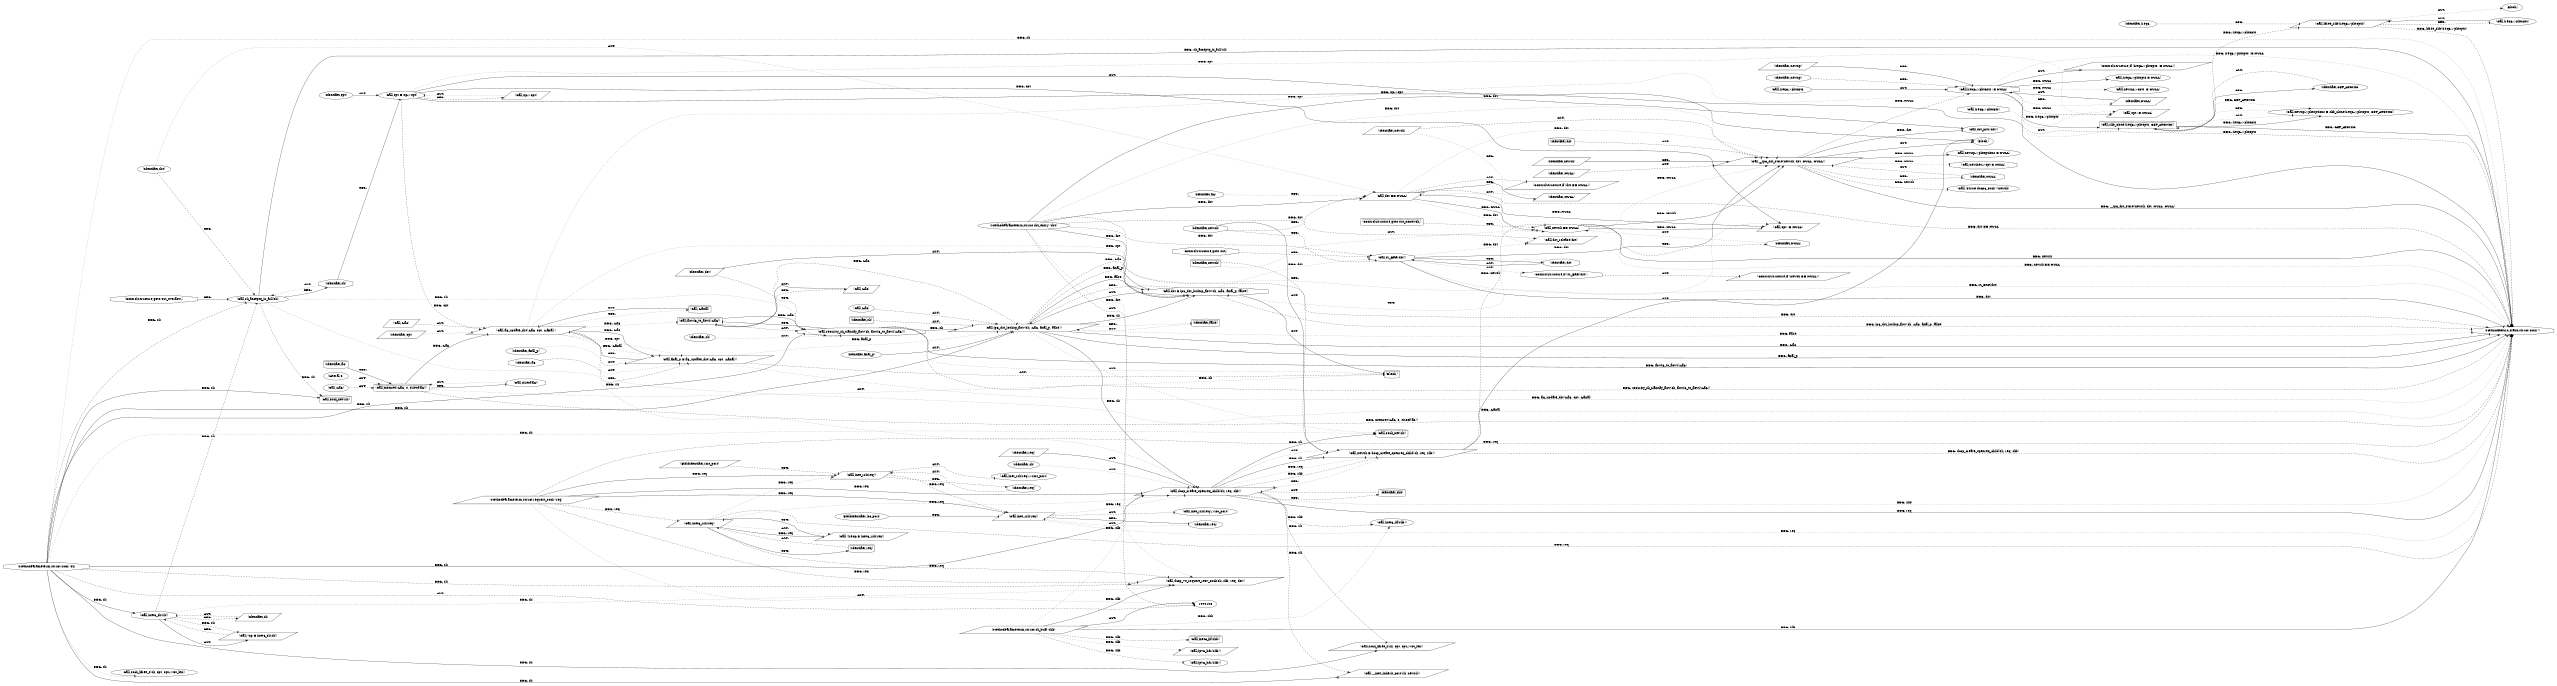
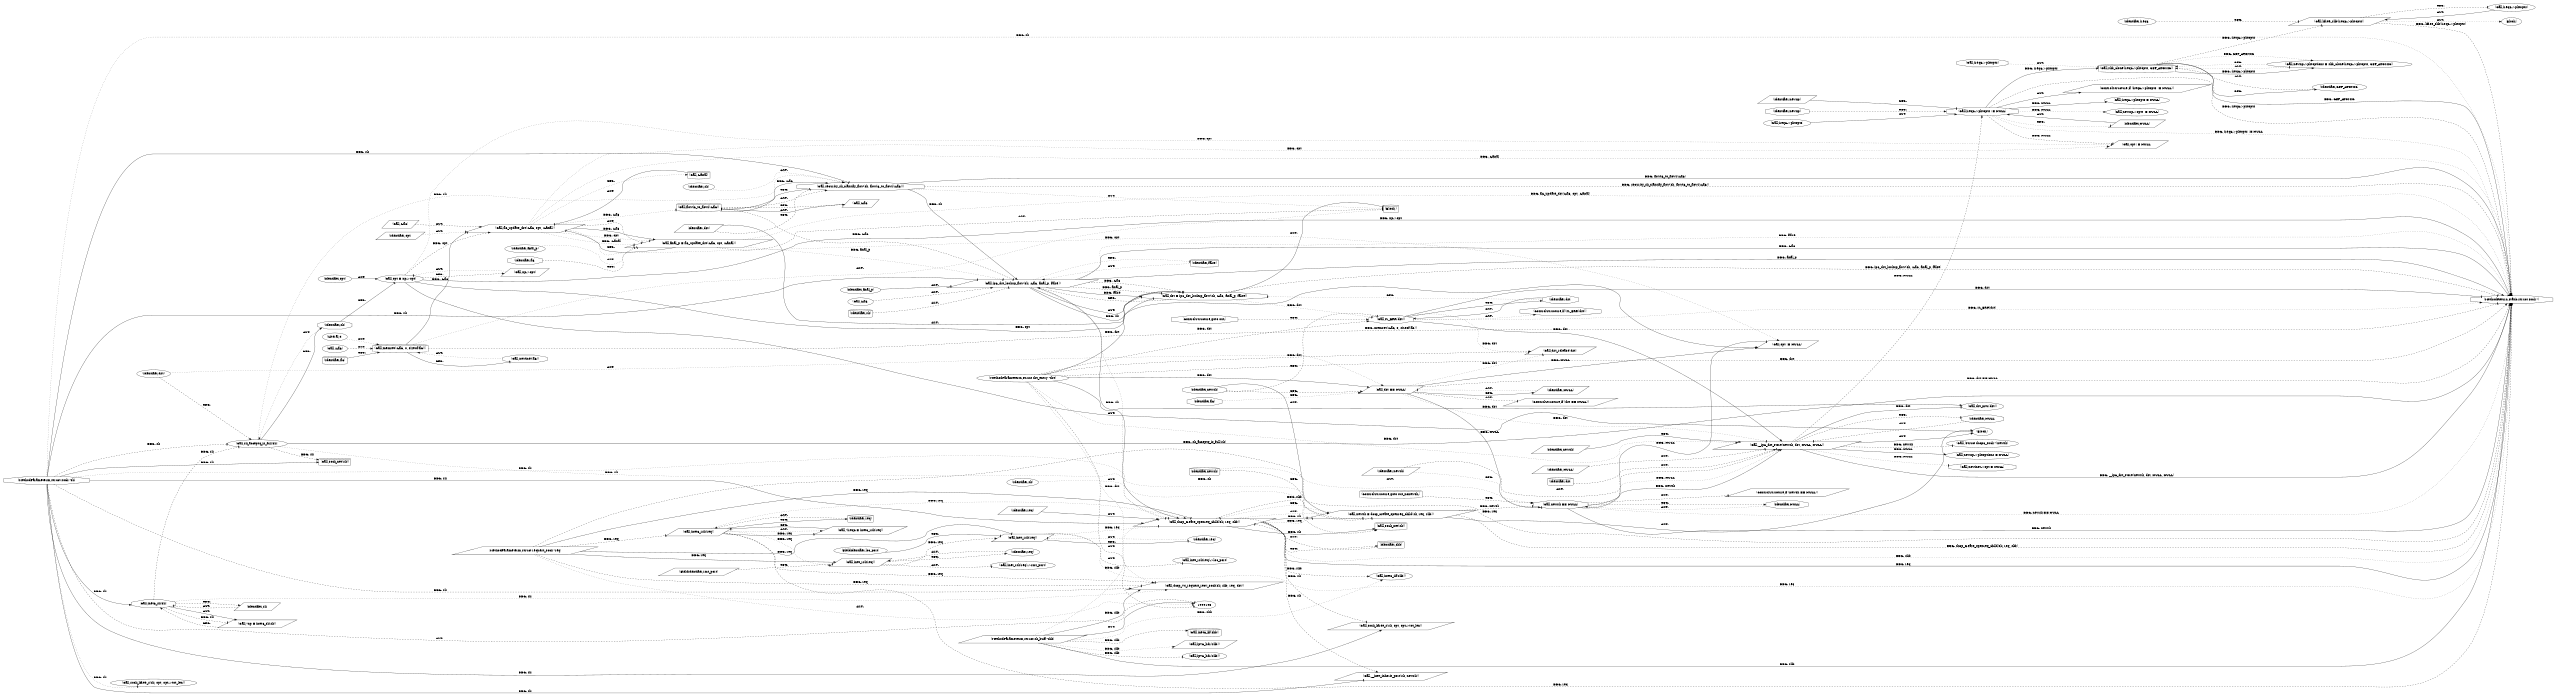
  digraph {
    rankdir=LR
    node [shape=parallelogram]
    edge [arrowhead=tee style=solid]
    n1 [label="(Call,kfree_skb(ireq6->pktopts))"]
    n2 [label="(MethodReturn,static struct sock *)" shape=octagon]
    n3 [label="(Block,)" shape=ellipse]
    n4 [label="(Call,ireq6->pktopts)" shape=ellipse]
    n5 [label="(Call,skb_clone(ireq6->pktopts, GFP_ATOMIC))" shape=cylinder]
    n6 [label="(Identifier,GFP_ATOMIC)" shape=ellipse]
    n7 [label="(Call,newnp->pktoptions = skb_clone(ireq6->pktopts, GFP_ATOMIC))" shape=ellipse]
    n8 [label="(Call,ireq6->pktopts != NULL)" shape=octagon]
    n9 [label="(Call,opt != NULL)"]
    n10 [label="(Call,newnp->opt\t  = NULL)" shape=ellipse]
    n11 [label="(Identifier,NULL)"]
    n12 [label="(ControlStructure,if (ireq6->pktopts != NULL))"]
    n13 [label="(Call,ireq6->pktopts = NULL)" shape=ellipse]
    n14 [label="(Call,__ip6_dst_store(newsk, dst, NULL, NULL))"]
    n15 [label="(Call,newnp->pktoptions = NULL)" shape=ellipse]
    n16 [label="(Call,newinet->opt = NULL)" shape=octagon]
    n17 [label="(Identifier,NULL)" shape=octagon]
    n18 [label="(Call,dst_mtu(dst))" shape=ellipse]
    n19 [label="(Block,)" shape=ellipse]
    n20 [label="(Call,(struct dccp6_sock *)newsk)" shape=ellipse]
    n21 [label="(Call,newsk == NULL)" shape=octagon]
    n22 [label="(Call,opt != NULL)"]
    n23 [label="(ControlStructure,if (newsk == NULL))"]
    n24 [label="(Identifier,NULL)" shape=octagon]
    n25 [label="(Call,newsk = dccp_create_openreq_child(sk, req, skb))"]
    n26 [label="(Call,dccp_create_openreq_child(sk, req, skb))"]
    n27 [label="(Call,sock_kfree_s(sk, opt, opt->tot_len))"]
    n28 [label="(Call,inet6_iif(skb))" shape=ellipse]
    n29 [label="(Call,sock_net(sk))" shape=cylinder]
    n30 [label="(Call,__inet_inherit_port(sk, newsk))"]
    n31 [label="(Identifier,skb)" shape=cylinder]
    n32 [label="(Call,sk_acceptq_is_full(sk))" shape=ellipse]
    n33 [label="(Call,security_sk_classify_flow(sk, flowi6_to_flowi(&fl6)))" shape=octagon]
    n34 [label="(Call,sock_net(sk))" shape=cylinder]
    n35 [label="(Identifier,sk)" shape=octagon]
    n36 [label="(Call,ip6_dst_lookup_flow(sk, &fl6, final_p, false))"]
    n37 [label="(Call,flowi6_to_flowi(&fl6))" shape=cylinder]
    n38 [label="(Block,)" shape=cylinder]
    n39 [label="(Call,opt = np->opt)" shape=ellipse]
    n40 [label="(Call,inet6_sk(sk))" shape=octagon]
    n41 [label="(Call,*np = inet6_sk(sk))"]
    n42 [label="(Call,dccp_v4_request_recv_sock(sk, skb, req, dst))"]
    n43 [label="(Identifier,sk)"]
    n44 [label="(MethodParameterIn,struct sock *sk)" shape=octagon]
    n45 [label="(Call,sock_kfree_s(sk, opt, opt->tot_len))" shape=ellipse]
    1000108 [shape=ellipse]
    n47 [label="(Call,dst = ip6_dst_lookup_flow(sk, &fl6, final_p, false))" shape=octagon]
    n48 [label="(Identifier,false)" shape=cylinder]
    n49 [label="(Call,IS_ERR(dst))" shape=octagon]
    n50 [label="(Call,&fl6)"]
    n51 [label="(Call,fl6_update_dst(&fl6, opt, &final))"]
    n52 [label="(Call,final_p = fl6_update_dst(&fl6, opt, &final))"]
    n53 [label="(Call,&final)" shape=cylinder]
    n54 [label="(Call,memset(&fl6, 0, sizeof(fl6)))" shape=cylinder]
-   n55 [label="(Call,sizeof(fl6))" shape=octagon]
+   n55 [label="(Call,newinet(fl6))" shape=octagon]
    n56 [label="(Call,np->opt)"]
    n57 [label="(Call,inet6_rsk(req))"]
    n58 [label="(Call,inet_rsk(req))"]
    n59 [label="(Call,*ireq6 = inet6_rsk(req))"]
    n60 [label="(Identifier,req)" shape=cylinder]
    n61 [label="(Call,inet_rsk(req))"]
    n62 [label="(Call,inet_rsk(req)->rmt_port)" shape=ellipse]
    n63 [label="(Identifier,req)" shape=ellipse]
    n64 [label="(MethodParameterIn,struct request_sock *req)"]
    n65 [label="(Identifier,req)" shape=ellipse]
    n66 [label="(Call,inet_rsk(req)->loc_port)" shape=ellipse]
    n67 [label="(MethodParameterIn,struct sk_buff *skb)"]
    n68 [label="(Call,inet6_iif(skb))" shape=cylinder]
    n69 [label="(Call,ipv6_hdr(skb))"]
    n70 [label="(Call,ipv6_hdr(skb))" shape=ellipse]
    n71 [label="(Call,dst == NULL)"]
    n72 [label="(Identifier,NULL)"]
    n73 [label="(Call,dst_release(dst))"]
    n74 [label="(ControlStructure,if (dst == NULL))"]
    n75 [label="(MethodParameterIn,struct dst_entry *dst)" shape=ellipse]
    n76 [label="(ControlStructure,if (IS_ERR(dst)))" shape=octagon]
    n77 [label="(Identifier,dst)" shape=octagon]
    n78 [label="(Identifier,req)"]
    n79 [label="(Identifier,sk)" shape=ellipse]
    n80 [label="(Identifier,newsk)" shape=cylinder]
    n81 [label="(Literal,0)" shape=ellipse]
    n82 [label="(Identifier,newsk)" shape=octagon]
    n83 [label="(Call,&fl6)" shape=ellipse]
    n84 [label="(Identifier,dst)" shape=ellipse]
    n85 [label="(FieldIdentifier,rmt_port)"]
    n86 [label="(Call,&fl6)"]
    n87 [label="(Identifier,fl6)" shape=cylinder]
    n88 [label="(Identifier,dst)"]
    n89 [label="(Identifier,fl6)" shape=octagon]
    n90 [label="(Identifier,newnp)"]
    n91 [label="(Identifier,final_p)" shape=ellipse]
    n92 [label="(Identifier,newnp)" shape=octagon]
    n93 [label="(Identifier,fl6)" shape=octagon]
    n94 [label="(Identifier,final_p)" shape=ellipse]
    n95 [label="(Identifier,dst)" shape=cylinder]
    n96 [label="(ControlStructure,goto out;)" shape=octagon]
    n97 [label="(Call,&fl6)" shape=ellipse]
    n98 [label="(Identifier,opt)" shape=ellipse]
-   n99 [label="(ControlStructure,goto out_overflow;)" shape=octagon]
    n100 [label="(Identifier,sk)" shape=ellipse]
    n101 [label="(Identifier,newsk)"]
    n102 [label="(Identifier,sk)" shape=cylinder]
    n103 [label="(FieldIdentifier,loc_port)" shape=ellipse]
    n104 [label="(ControlStructure,goto out_nonewsk;)" shape=cylinder]
    n105 [label="(Identifier,newsk)"]
    n106 [label="(Identifier,ireq6)" shape=ellipse]
    n107 [label="(Call,ireq6->pktopts)" shape=octagon]
    n108 [label="(Identifier,NULL)"]
    n109 [label="(Identifier,opt)"]
    n110 [label="(Call,ireq6->pktopts)" shape=ellipse]
    n1 -> n2 [label="DDG: kfree_skb(ireq6->pktopts)" style=dashed]
    n1 -> n3 [arrowhead=normal label="AST: " style=dotted]
    n1 -> n4 [label="CFG: " style=dashed]
    n4 -> n1 [arrowhead=normal label="AST: "]
    n5 -> n1 [label="DDG: ireq6->pktopts" style=dashed]
    n5 -> n2 [label="DDG: GFP_ATOMIC"]
    n5 -> n6 [arrowhead=normal label="CFG: "]
    n5 -> n7 [label="AST: " style=dotted]
    n5 -> n7 [arrowhead=normal label="DDG: ireq6->pktopts"]
    n5 -> n7 [arrowhead=normal label="DDG: GFP_ATOMIC" style=dotted]
    n6 -> n5 [arrowhead=normal label="AST: " style=dashed]
    n7 -> n5 [arrowhead=normal label="CFG: " style=dotted]
    n8 -> n2 [label="DDG: ireq6->pktopts" style=dashed]
    n8 -> n2 [arrowhead=normal label="DDG: ireq6->pktopts != NULL" style=dotted]
    n8 -> n5 [arrowhead=normal label="DDG: ireq6->pktopts"]
    n8 -> n9 [label="DDG: NULL" style=dashed]
    n8 -> n10 [arrowhead=normal label="DDG: NULL" style=dotted]
    n8 -> n11 [label="CFG: " style=dotted]
    n8 -> n12 [arrowhead=normal label="AST: "]
    n8 -> n13 [arrowhead=normal label="DDG: NULL"]
    n11 -> n8 [arrowhead=normal label="AST: "]
    n14 -> n2 [label="DDG: __ip6_dst_store(newsk, dst, NULL, NULL)"]
    n14 -> n8 [arrowhead=normal label="DDG: NULL" style=dashed]
    n14 -> n15 [arrowhead=normal label="DDG: NULL"]
    n14 -> n16 [label="DDG: NULL" style=dotted]
    n14 -> n17 [label="CFG: " style=dashed]
    n14 -> n18 [label="DDG: dst"]
    n14 -> n19 [arrowhead=normal label="AST: "]
    n14 -> n20 [label="DDG: newsk" style=dashed]
    n17 -> n14 [label="AST: " style=dashed]
    n21 -> n2 [label="DDG: newsk"]
    n21 -> n2 [label="DDG: newsk == NULL" style=dotted]
    n21 -> n14 [arrowhead=normal label="DDG: newsk"]
    n21 -> n14 [arrowhead=normal label="DDG: NULL" style=dotted]
    n21 -> n22 [label="DDG: NULL"]
-   n76 -> n23 [label="AST: " style=dashed]
+   n21 -> n23 [label="AST: " style=dashed]
    n21 -> n24 [arrowhead=normal label="CFG: " style=dashed]
    n24 -> n21 [arrowhead=normal label="AST: " style=dotted]
    n25 -> n2 [label="DDG: dccp_create_openreq_child(sk, req, skb)" style=dashed]
    n25 -> n19 [arrowhead=normal label="AST: "]
    n25 -> n21 [label="DDG: newsk" style=dashed]
    n25 -> n26 [label="CFG: " style=dotted]
    n26 -> n2 [label="DDG: skb" style=dotted]
    n26 -> n2 [label="DDG: req"]
    n26 -> n25 [arrowhead=normal label="AST: " style=dotted]
    n26 -> n25 [label="DDG: sk"]
    n26 -> n25 [label="DDG: req" style=dotted]
    n26 -> n25 [label="DDG: skb" style=dashed]
    n26 -> n27 [label="DDG: sk" style=dashed]
    n26 -> n28 [arrowhead=normal label="DDG: skb" style=dashed]
    n26 -> n29 [arrowhead=normal label="DDG: sk"]
    n26 -> n30 [arrowhead=normal label="DDG: sk" style=dashed]
    n26 -> n31 [arrowhead=normal label="CFG: " style=dashed]
    n31 -> n26 [label="AST: " style=dashed]
    n32 -> n2 [arrowhead=normal label="DDG: sk_acceptq_is_full(sk)"]
    n32 -> n26 [label="DDG: sk" style=dotted]
    n32 -> n33 [arrowhead=normal label="DDG: sk" style=dotted]
    n32 -> n34 [arrowhead=normal label="DDG: sk" style=dashed]
    n32 -> n35 [arrowhead=normal label="CFG: "]
    n33 -> n2 [label="DDG: flowi6_to_flowi(&fl6)"]
    n33 -> n2 [arrowhead=normal label="DDG: security_sk_classify_flow(sk, flowi6_to_flowi(&fl6))" style=dashed]
    n33 -> n36 [arrowhead=normal label="DDG: sk"]
    n33 -> n37 [label="CFG: "]
    n33 -> n38 [label="AST: " style=dotted]
    n35 -> n32 [arrowhead=normal label="AST: " style=dotted]
    n35 -> n39 [label="CFG: "]
    n36 -> n2 [label="DDG: false" style=dotted]
    n36 -> n2 [label="DDG: &fl6"]
    n36 -> n2 [arrowhead=normal label="DDG: final_p"]
    n36 -> n26 [arrowhead=normal label="DDG: sk"]
    n36 -> n29 [arrowhead=normal label="DDG: sk" style=dotted]
    n36 -> n47 [label="AST: "]
    n36 -> n47 [arrowhead=normal label="DDG: sk"]
    n36 -> n47 [label="DDG: &fl6" style=dashed]
    n36 -> n47 [label="DDG: final_p" style=dashed]
    n36 -> n47 [arrowhead=normal label="DDG: false"]
    n36 -> n48 [label="CFG: " style=dotted]
    n37 -> n33 [arrowhead=normal label="AST: " style=dashed]
    n37 -> n33 [arrowhead=normal label="DDG: &fl6"]
    n37 -> n36 [label="DDG: &fl6" style=dashed]
    n37 -> n50 [arrowhead=normal label="CFG: " style=dashed]
    n39 -> n2 [label="DDG: np->opt"]
    n39 -> n9 [label="DDG: opt" style=dotted]
    n39 -> n19 [label="AST: "]
    n39 -> n22 [arrowhead=normal label="DDG: opt"]
    n39 -> n51 [arrowhead=normal label="DDG: opt" style=dashed]
    n39 -> n56 [arrowhead=normal label="CFG: " style=dashed]
    n40 -> n32 [label="DDG: sk" style=dashed]
    n40 -> n41 [arrowhead=normal label="AST: "]
    n40 -> n41 [label="DDG: sk" style=dashed]
    n40 -> n42 [arrowhead=normal label="DDG: sk" style=dotted]
    n40 -> n43 [arrowhead=normal label="CFG: " style=dashed]
    n41 -> n40 [arrowhead=normal label="CFG: " style=dashed]
    n43 -> n40 [label="AST: " style=dashed]
    n44 -> n2 [arrowhead=normal label="DDG: sk" style=dotted]
    n44 -> n26 [arrowhead=normal label="DDG: sk"]
    n44 -> n27 [arrowhead=normal label="DDG: sk"]
    n44 -> n29 [arrowhead=normal label="DDG: sk" style=dotted]
    n44 -> n30 [label="DDG: sk"]
    n44 -> n32 [label="DDG: sk" style=dashed]
    n44 -> n33 [label="DDG: sk"]
    n44 -> n34 [arrowhead=normal label="DDG: sk"]
    n44 -> n36 [label="DDG: sk"]
    n44 -> n40 [arrowhead=normal label="DDG: sk"]
    n44 -> n42 [arrowhead=normal label="DDG: sk" style=dashed]
    n44 -> n45 [label="DDG: sk" style=dotted]
    n44 -> 1000108 [label="AST: " style=dashed]
    n47 -> n2 [label="DDG: ip6_dst_lookup_flow(sk, &fl6, final_p, false)" style=dashed]
    n47 -> n36 [arrowhead=normal label="CFG: " style=dashed]
    n47 -> n38 [label="AST: "]
    n47 -> n49 [label="DDG: dst" style=dotted]
    n48 -> n36 [arrowhead=normal label="AST: " style=dotted]
    n49 -> n2 [arrowhead=normal label="DDG: IS_ERR(dst)" style=dotted]
    n49 -> n2 [label="DDG: dst"]
    n49 -> n14 [arrowhead=normal label="DDG: dst"]
    n49 -> n73 [label="DDG: dst" style=dotted]
    n49 -> n76 [arrowhead=normal label="AST: " style=dotted]
    n49 -> n77 [arrowhead=normal label="CFG: "]
    n50 -> n37 [label="AST: "]
    n51 -> n2 [arrowhead=normal label="DDG: &final" style=dotted]
    n51 -> n9 [arrowhead=normal label="DDG: opt" style=dotted]
    n51 -> n22 [arrowhead=normal label="DDG: opt" style=dotted]
    n51 -> n37 [label="DDG: &fl6" style=dotted]
    n51 -> n52 [label="AST: " style=dashed]
    n51 -> n52 [arrowhead=normal label="DDG: &fl6"]
    n51 -> n52 [label="DDG: opt" style=dotted]
    n51 -> n52 [label="DDG: &final" style=dotted]
    n51 -> n53 [arrowhead=normal label="CFG: " style=dotted]
    n52 -> n2 [label="DDG: fl6_update_dst(&fl6, opt, &final)" style=dotted]
    n52 -> n36 [label="DDG: final_p" style=dotted]
    n52 -> n38 [label="AST: " style=dashed]
    n52 -> n51 [label="CFG: "]
    n53 -> n51 [label="AST: "]
    n54 -> n2 [label="DDG: memset(&fl6, 0, sizeof(fl6))" style=dashed]
    n54 -> n38 [label="AST: " style=dotted]
    n54 -> n51 [label="DDG: &fl6"]
    n54 -> n55 [label="CFG: "]
    n55 -> n54 [arrowhead=normal label="AST: " style=dotted]
    n56 -> n39 [label="AST: " style=dotted]
    n57 -> n2 [arrowhead=normal label="DDG: req" style=dashed]
    n57 -> n26 [arrowhead=normal label="DDG: req" style=dotted]
    n57 -> n42 [label="DDG: req" style=dashed]
    n57 -> n58 [arrowhead=normal label="DDG: req" style=dotted]
    n57 -> n59 [arrowhead=normal label="AST: " style=dotted]
    n57 -> n59 [label="DDG: req"]
    n57 -> n60 [arrowhead=normal label="CFG: "]
    n58 -> n61 [arrowhead=normal label="DDG: req" style=dashed]
    n58 -> n62 [label="AST: " style=dashed]
    n58 -> n63 [arrowhead=normal label="CFG: " style=dashed]
    n59 -> n57 [label="CFG: "]
    n60 -> n57 [arrowhead=normal label="AST: " style=dashed]
    n61 -> n2 [arrowhead=normal label="DDG: req" style=dotted]
    n61 -> n26 [label="DDG: req" style=dotted]
    n61 -> n65 [label="CFG: "]
    n61 -> n66 [label="AST: " style=dashed]
    n63 -> n58 [arrowhead=normal label="AST: " style=dashed]
    n64 -> n2 [arrowhead=normal label="DDG: req" style=dashed]
    n64 -> n26 [label="DDG: req"]
    n64 -> n42 [label="DDG: req" style=dashed]
    n64 -> 1000108 [label="AST: " style=dotted]
    n64 -> n57 [label="DDG: req" style=dashed]
    n64 -> n58 [arrowhead=normal label="DDG: req"]
    n64 -> n61 [label="DDG: req"]
    n65 -> n61 [label="AST: " style=dotted]
    n67 -> n2 [label="DDG: skb"]
    n67 -> n26 [label="DDG: skb" style=dotted]
    n67 -> n28 [arrowhead=normal label="DDG: skb" style=dotted]
    n67 -> n42 [arrowhead=normal label="DDG: skb"]
    n67 -> 1000108 [arrowhead=normal label="AST: "]
    n67 -> n68 [arrowhead=normal label="DDG: skb" style=dashed]
    n67 -> n69 [arrowhead=normal label="DDG: skb" style=dotted]
    n67 -> n70 [label="DDG: skb" style=dashed]
    n71 -> n2 [arrowhead=normal label="DDG: dst == NULL" style=dashed]
    n71 -> n14 [label="DDG: dst" style=dotted]
    n71 -> n21 [label="DDG: NULL"]
    n71 -> n22 [arrowhead=normal label="DDG: NULL"]
    n71 -> n72 [arrowhead=normal label="CFG: "]
    n71 -> n73 [label="DDG: dst" style=dotted]
    n71 -> n74 [label="AST: " style=dashed]
    n72 -> n71 [label="AST: " style=dotted]
    n75 -> n2 [arrowhead=normal label="DDG: dst" style=dashed]
    n75 -> n14 [arrowhead=normal label="DDG: dst" style=dotted]
    n75 -> n18 [arrowhead=normal label="DDG: dst"]
    n75 -> n42 [arrowhead=normal label="DDG: dst" style=dotted]
    n75 -> 1000108 [label="AST: " style=dashed]
    n75 -> n47 [label="DDG: dst"]
    n75 -> n49 [arrowhead=normal label="DDG: dst" style=dashed]
    n75 -> n71 [arrowhead=normal label="DDG: dst"]
    n75 -> n73 [arrowhead=normal label="DDG: dst" style=dashed]
    n77 -> n47 [label="CFG: " style=dotted]
    n77 -> n49 [arrowhead=normal label="AST: "]
    n78 -> n26 [arrowhead=normal label="AST: "]
    n79 -> n33 [arrowhead=normal label="AST: " style=dotted]
    n80 -> n21 [arrowhead=normal label="AST: " style=dotted]
    n80 -> n25 [label="CFG: " style=dashed]
    n81 -> n54 [arrowhead=normal label="AST: " style=dotted]
    n82 -> n25 [label="AST: "]
    n82 -> n49 [label="CFG: " style=dashed]
    n82 -> n71 [arrowhead=normal label="CFG: " style=dashed]
    n83 -> n54 [arrowhead=normal label="AST: " style=dashed]
    n84 -> n32 [arrowhead=normal label="CFG: " style=dashed]
    n84 -> n71 [arrowhead=normal label="AST: " style=dotted]
    n85 -> n58 [label="CFG: " style=dashed]
    n86 -> n51 [arrowhead=normal label="AST: " style=dashed]
    n87 -> n54 [arrowhead=normal label="CFG: "]
    n88 -> n33 [label="CFG: " style=dashed]
    n88 -> n47 [label="AST: "]
    n89 -> n52 [label="CFG: " style=dashed]
    n90 -> n8 [label="CFG: "]
    n91 -> n36 [label="AST: "]
    n92 -> n8 [arrowhead=normal label="CFG: " style=dashed]
    n93 -> n71 [arrowhead=normal label="CFG: " style=dotted]
    n94 -> n52 [label="AST: " style=dotted]
    n95 -> n14 [arrowhead=normal label="AST: " style=dashed]
    n96 -> n49 [arrowhead=normal label="CFG: " style=dashed]
    n97 -> n36 [arrowhead=normal label="AST: " style=dashed]
    n98 -> n39 [arrowhead=normal label="AST: "]
-   n99 -> n32 [label="CFG: "]
    n100 -> n26 [label="AST: " style=dotted]
    n101 -> n14 [label="AST: " style=dashed]
    n101 -> n21 [arrowhead=normal label="CFG: " style=dotted]
    n102 -> n36 [label="AST: " style=dashed]
    n103 -> n61 [label="CFG: "]
    n104 -> n21 [arrowhead=normal label="CFG: " style=dashed]
    n105 -> n14 [arrowhead=normal label="CFG: "]
    n106 -> n1 [label="CFG: " style=dashed]
    n107 -> n5 [label="AST: " style=dotted]
    n108 -> n14 [label="AST: " style=dashed]
    n109 -> n51 [label="AST: " style=dotted]
    n110 -> n8 [arrowhead=normal label="AST: "]
  }
